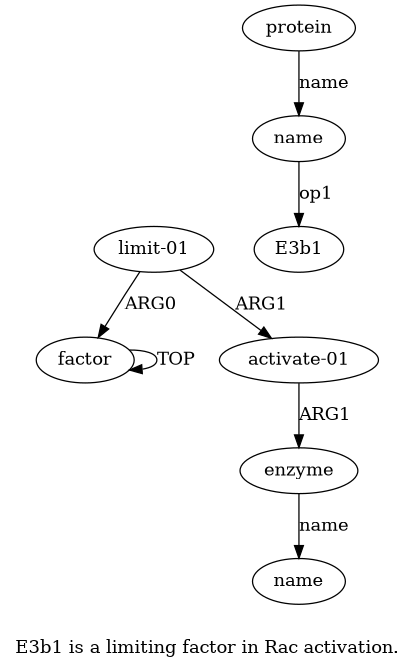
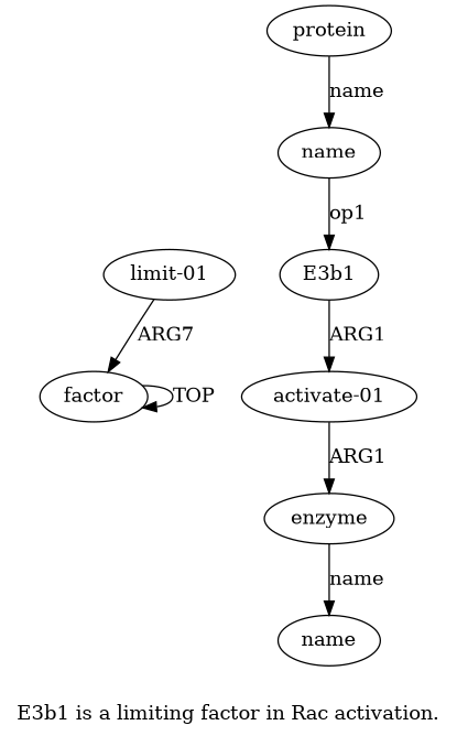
  digraph {
    label="E3b1 is a limiting factor in Rac activation."
    node [color=black gold_label=name test_label=name]
    edge [color=black gold_label=ARG1 test_label=ARG1]
    n1 [gold_ind=-1 gold_label=E3b1 label=E3b1 test_ind=-1 test_label=E3b1]
    n2 [gold_ind=1 gold_label="limit-01" label="limit-01" test_ind=1 test_label="limit-01"]
    n3 [gold_ind=0 gold_label=factor label=factor test_ind=0 test_label=factor]
    n4 [gold_ind=2 gold_label="activate-01" label="activate-01" test_ind=2 test_label="activate-01"]
    n5 [gold_ind=3 gold_label=enzyme label=enzyme test_ind=3 test_label=enzyme]
    n6 [gold_ind=5 gold_label=protein label=protein test_ind=5 test_label=protein]
    n7 [gold_ind=6 label=name test_ind=6]
    n8 [gold_ind=4 label=name test_ind=4]
-   n2 -> n3 [gold_label=ARG0 label=ARG0 test_label=ARG0]
-   n2 -> n4 [label=ARG1]
+   n2 -> n3 [gold_label=ARG0 label=ARG7 test_label=ARG0]
+   n1 -> n4 [label=ARG1]
    n3 -> n3 [gold_label=TOP label=TOP test_label=TOP]
    n4 -> n5 [label=ARG1]
    n5 -> n8 [gold_label=name label=name test_label=name]
    n6 -> n7 [gold_label=name label=name test_label=name]
    n7 -> n1 [gold_label=op1 label=op1 test_label=op1]
  }
